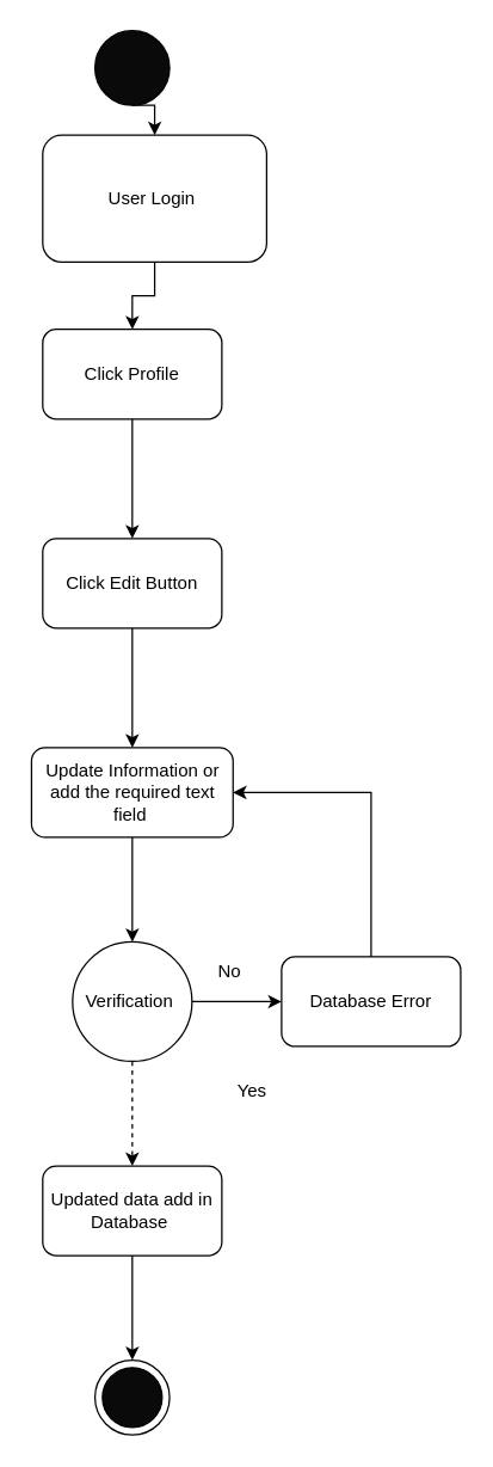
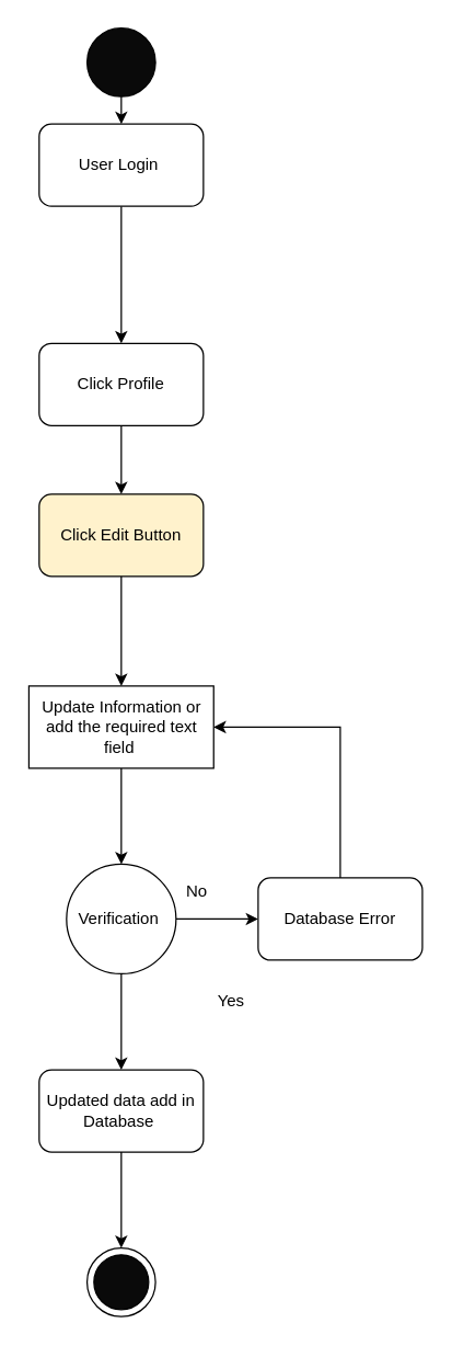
  <mxCell id="0" />
  <mxCell id="1" parent="0" />
  <mxCell id="2" style="edgeStyle=orthogonalEdgeStyle;rounded=0;orthogonalLoop=1;jettySize=auto;html=1;exitX=0.5;exitY=1;exitDx=0;exitDy=0;entryX=0.5;entryY=0;entryDx=0;entryDy=0;" edge="1" parent="1" source="3" target="5"><mxGeometry relative="1" as="geometry" /></mxCell>
  <mxCell id="3" value="" style="ellipse;whiteSpace=wrap;html=1;aspect=fixed;fillColor=#0A0A0A;" vertex="1" parent="1"><mxGeometry x="63" y="20" width="50" height="50" as="geometry" /></mxCell>
  <mxCell id="4" value="" style="edgeStyle=orthogonalEdgeStyle;rounded=0;orthogonalLoop=1;jettySize=auto;html=1;" edge="1" parent="1" source="5" target="9"><mxGeometry relative="1" as="geometry" /></mxCell>
- <mxCell id="5" value="User Login&amp;nbsp;" style="rounded=1;whiteSpace=wrap;html=1;fillColor=#FFFFFF;" vertex="1" parent="1"><mxGeometry x="28" y="90" width="150" height="85" as="geometry" /></mxCell>
+ <mxCell id="5" value="User Login&amp;nbsp;" style="rounded=1;whiteSpace=wrap;html=1;fillColor=#FFFFFF;" vertex="1" parent="1"><mxGeometry x="28" y="90" width="120" height="60" as="geometry" /></mxCell>
  <mxCell id="6" value="" style="ellipse;whiteSpace=wrap;html=1;aspect=fixed;fillColor=#FFFFFF;" vertex="1" parent="1"><mxGeometry x="63" y="910" width="50" height="50" as="geometry" /></mxCell>
  <mxCell id="7" value="" style="ellipse;whiteSpace=wrap;html=1;aspect=fixed;fillColor=#0A0A0A;" vertex="1" parent="1"><mxGeometry x="68" y="915" width="40" height="40" as="geometry" /></mxCell>
  <mxCell id="8" value="" style="edgeStyle=orthogonalEdgeStyle;rounded=0;orthogonalLoop=1;jettySize=auto;html=1;" edge="1" parent="1" source="9" target="11"><mxGeometry relative="1" as="geometry" /></mxCell>
- <mxCell id="9" value="Click Profile" style="whiteSpace=wrap;html=1;fillColor=#FFFFFF;rounded=1;" vertex="1" parent="1"><mxGeometry x="28" y="220" width="120" height="60" as="geometry" /></mxCell>
+ <mxCell id="9" value="Click Profile" style="whiteSpace=wrap;html=1;fillColor=#FFFFFF;rounded=1;" vertex="1" parent="1"><mxGeometry x="28" y="250" width="120" height="60" as="geometry" /></mxCell>
  <mxCell id="10" value="" style="edgeStyle=orthogonalEdgeStyle;rounded=0;orthogonalLoop=1;jettySize=auto;html=1;" edge="1" parent="1" source="11" target="13"><mxGeometry relative="1" as="geometry" /></mxCell>
- <mxCell id="11" value="Click Edit Button" style="whiteSpace=wrap;html=1;fillColor=#FFFFFF;rounded=1;" vertex="1" parent="1"><mxGeometry x="28" y="360" width="120" height="60" as="geometry" /></mxCell>
+ <mxCell id="11" value="Click Edit Button" style="whiteSpace=wrap;html=1;fillColor=#fff2cc;rounded=1;" vertex="1" parent="1"><mxGeometry x="28" y="360" width="120" height="60" as="geometry" /></mxCell>
  <mxCell id="12" value="" style="edgeStyle=orthogonalEdgeStyle;rounded=0;orthogonalLoop=1;jettySize=auto;html=1;" edge="1" parent="1" source="13" target="16"><mxGeometry relative="1" as="geometry" /></mxCell>
- <mxCell id="13" value="Update Information or add the required text field&amp;nbsp;" style="whiteSpace=wrap;html=1;fillColor=#FFFFFF;rounded=1;" vertex="1" parent="1"><mxGeometry x="20.5" y="500" width="135" height="60" as="geometry" /></mxCell>
- <mxCell id="14" value="" style="edgeStyle=orthogonalEdgeStyle;rounded=0;orthogonalLoop=1;jettySize=auto;html=1;dashed=1;" edge="1" parent="1" source="16" target="18"><mxGeometry relative="1" as="geometry" /></mxCell>
+ <mxCell id="13" value="Update Information or add the required text field&amp;nbsp;" style="whiteSpace=wrap;html=1;fillColor=#FFFFFF;rounded=0;" vertex="1" parent="1"><mxGeometry x="20.5" y="500" width="135" height="60" as="geometry" /></mxCell>
+ <mxCell id="14" value="" style="edgeStyle=orthogonalEdgeStyle;rounded=0;orthogonalLoop=1;jettySize=auto;html=1;" edge="1" parent="1" source="16" target="18"><mxGeometry relative="1" as="geometry" /></mxCell>
  <mxCell id="15" value="" style="edgeStyle=orthogonalEdgeStyle;rounded=0;orthogonalLoop=1;jettySize=auto;html=1;" edge="1" parent="1" source="16" target="20"><mxGeometry relative="1" as="geometry" /></mxCell>
  <mxCell id="16" value="Verification&amp;nbsp;" style="ellipse;whiteSpace=wrap;html=1;fillColor=#FFFFFF;" vertex="1" parent="1"><mxGeometry x="48" y="630" width="80" height="80" as="geometry" /></mxCell>
  <mxCell id="17" style="edgeStyle=orthogonalEdgeStyle;rounded=0;orthogonalLoop=1;jettySize=auto;html=1;exitX=0.5;exitY=1;exitDx=0;exitDy=0;entryX=0.5;entryY=0;entryDx=0;entryDy=0;" edge="1" parent="1" source="18" target="6"><mxGeometry relative="1" as="geometry" /></mxCell>
  <mxCell id="18" value="Updated data add in Database&amp;nbsp;" style="whiteSpace=wrap;html=1;fillColor=#FFFFFF;rounded=1;" vertex="1" parent="1"><mxGeometry x="28" y="780" width="120" height="60" as="geometry" /></mxCell>
  <mxCell id="19" style="edgeStyle=orthogonalEdgeStyle;rounded=0;orthogonalLoop=1;jettySize=auto;html=1;exitX=0.5;exitY=0;exitDx=0;exitDy=0;entryX=1;entryY=0.5;entryDx=0;entryDy=0;" edge="1" parent="1" source="20" target="13"><mxGeometry relative="1" as="geometry" /></mxCell>
  <mxCell id="20" value="Database Error" style="whiteSpace=wrap;html=1;fillColor=#FFFFFF;rounded=1;" vertex="1" parent="1"><mxGeometry x="188" y="640" width="120" height="60" as="geometry" /></mxCell>
- <mxCell id="21" value="No" style="text;html=1;align=center;verticalAlign=middle;resizable=0;points=[];autosize=1;strokeColor=none;fillColor=none;" vertex="1" parent="1"><mxGeometry x="138" y="640" width="30" height="20" as="geometry" /></mxCell>
+ <mxCell id="21" value="No" style="text;html=1;align=center;verticalAlign=middle;resizable=0;points=[];autosize=1;strokeColor=none;fillColor=none;" vertex="1" parent="1"><mxGeometry x="128" y="640" width="30" height="20" as="geometry" /></mxCell>
  <mxCell id="22" value="Yes" style="text;html=1;align=center;verticalAlign=middle;resizable=0;points=[];autosize=1;strokeColor=none;fillColor=none;" vertex="1" parent="1"><mxGeometry x="148" y="720" width="40" height="20" as="geometry" /></mxCell>
